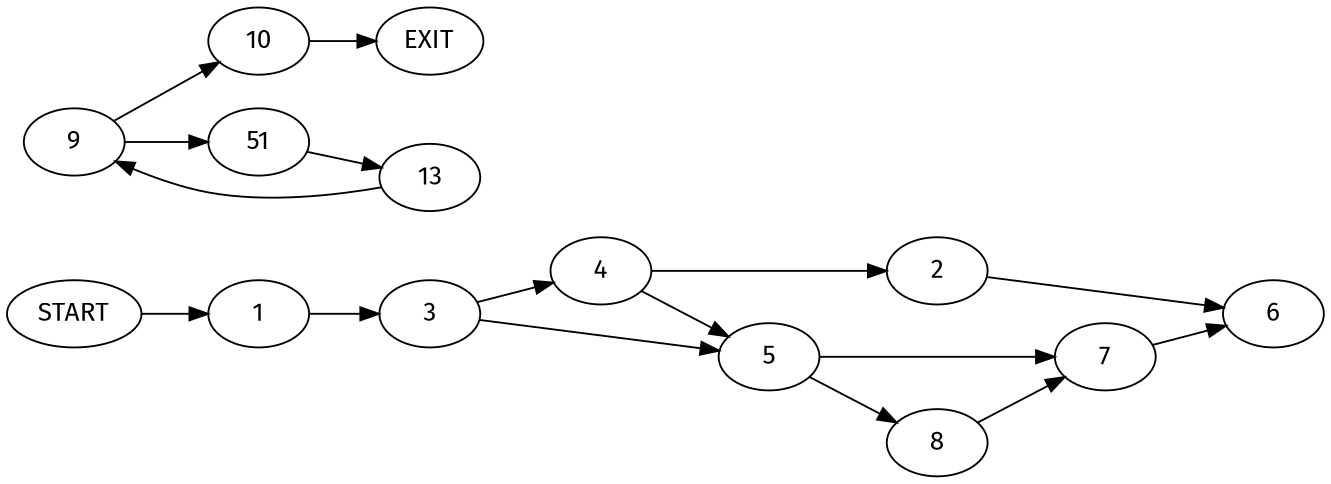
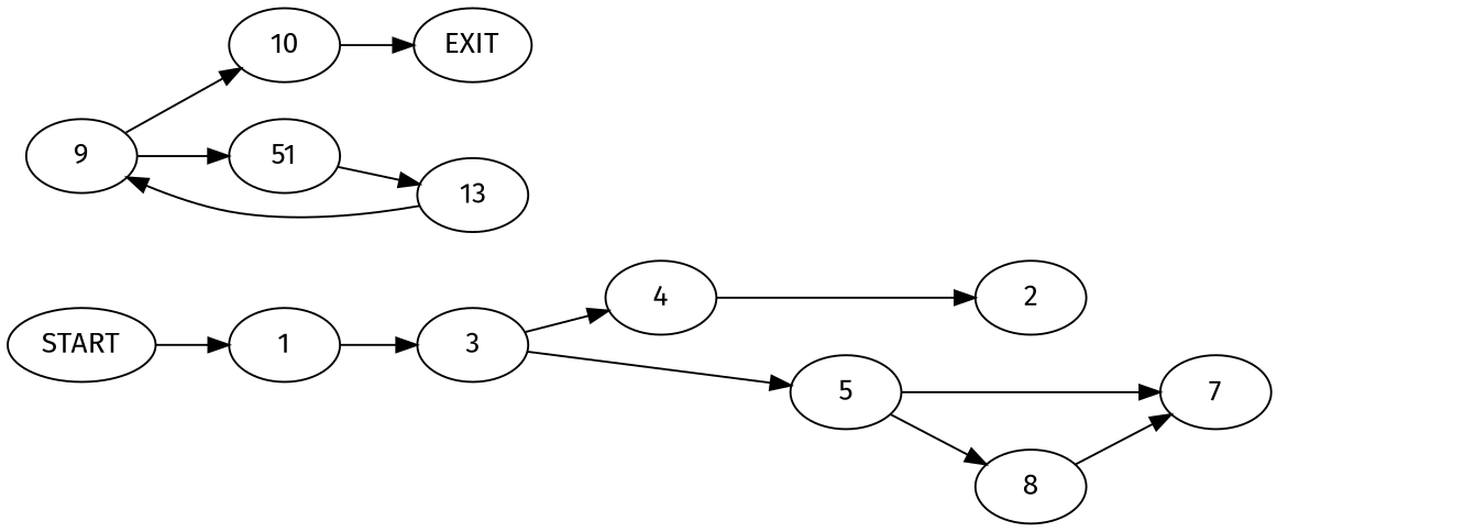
  digraph {
    fontname="Fira Sans"
    rankdir=LR
    node [fontname="Fira Sans"]
    edge [fontname="Fira Sans"]
    n1 [label=START]
    1
    3
    n4 [label=EXIT]
    2
-   6
    4
    5
    7
    8
    9
    10
    n13 [label=51]
    13
    n1 -> 1
    1 -> 3
    3 -> 4
    3 -> 5
-   2 -> 6
    4 -> 2
-   4 -> 5
    5 -> 7
    5 -> 8
-   7 -> 6
    8 -> 7
    9 -> 10
    9 -> n13
    10 -> n4
    n13 -> 13
    13 -> 9
  }
